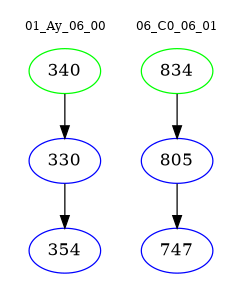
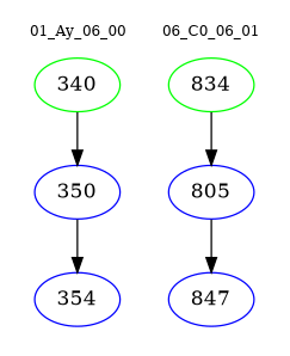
  digraph {
    node [color=blue]
    edge [color=black]
    n1 [color=green label=340]
-   n2 [label=330]
+   n2 [label=350]
    n3 [label=354]
    n4 [color=green label=834]
    n5 [label=805]
-   n6 [label=747]
+   n6 [label=847]
    subgraph cluster_1 {
      color=white
      fontsize=10
      label="01_Ay_06_00"
      n1
      n2
      n3
    }
    subgraph cluster_2 {
      color=white
      fontsize=10
      label="06_C0_06_01"
      n4
      n5
      n6
    }
    n1 -> n2
    n2 -> n3
    n4 -> n5
    n5 -> n6
  }
